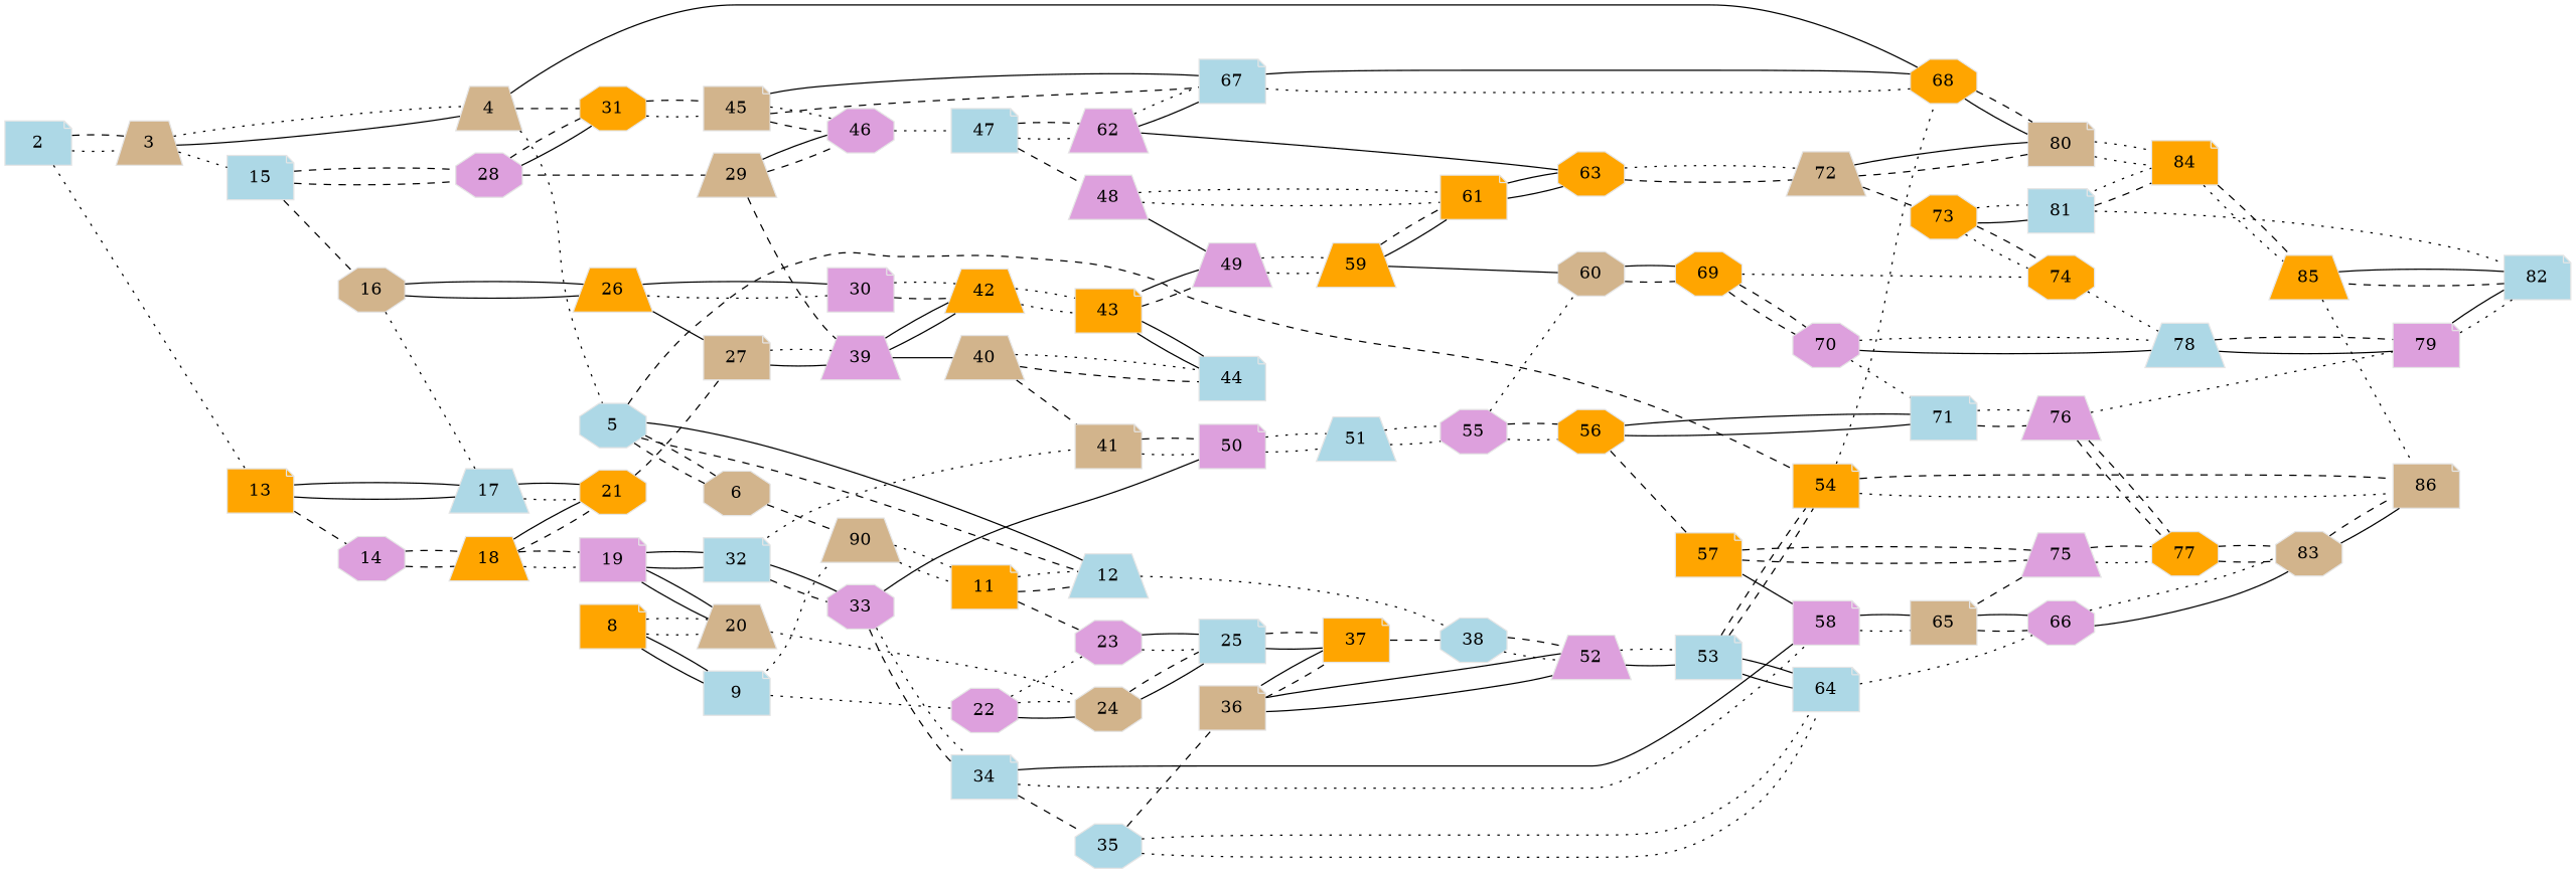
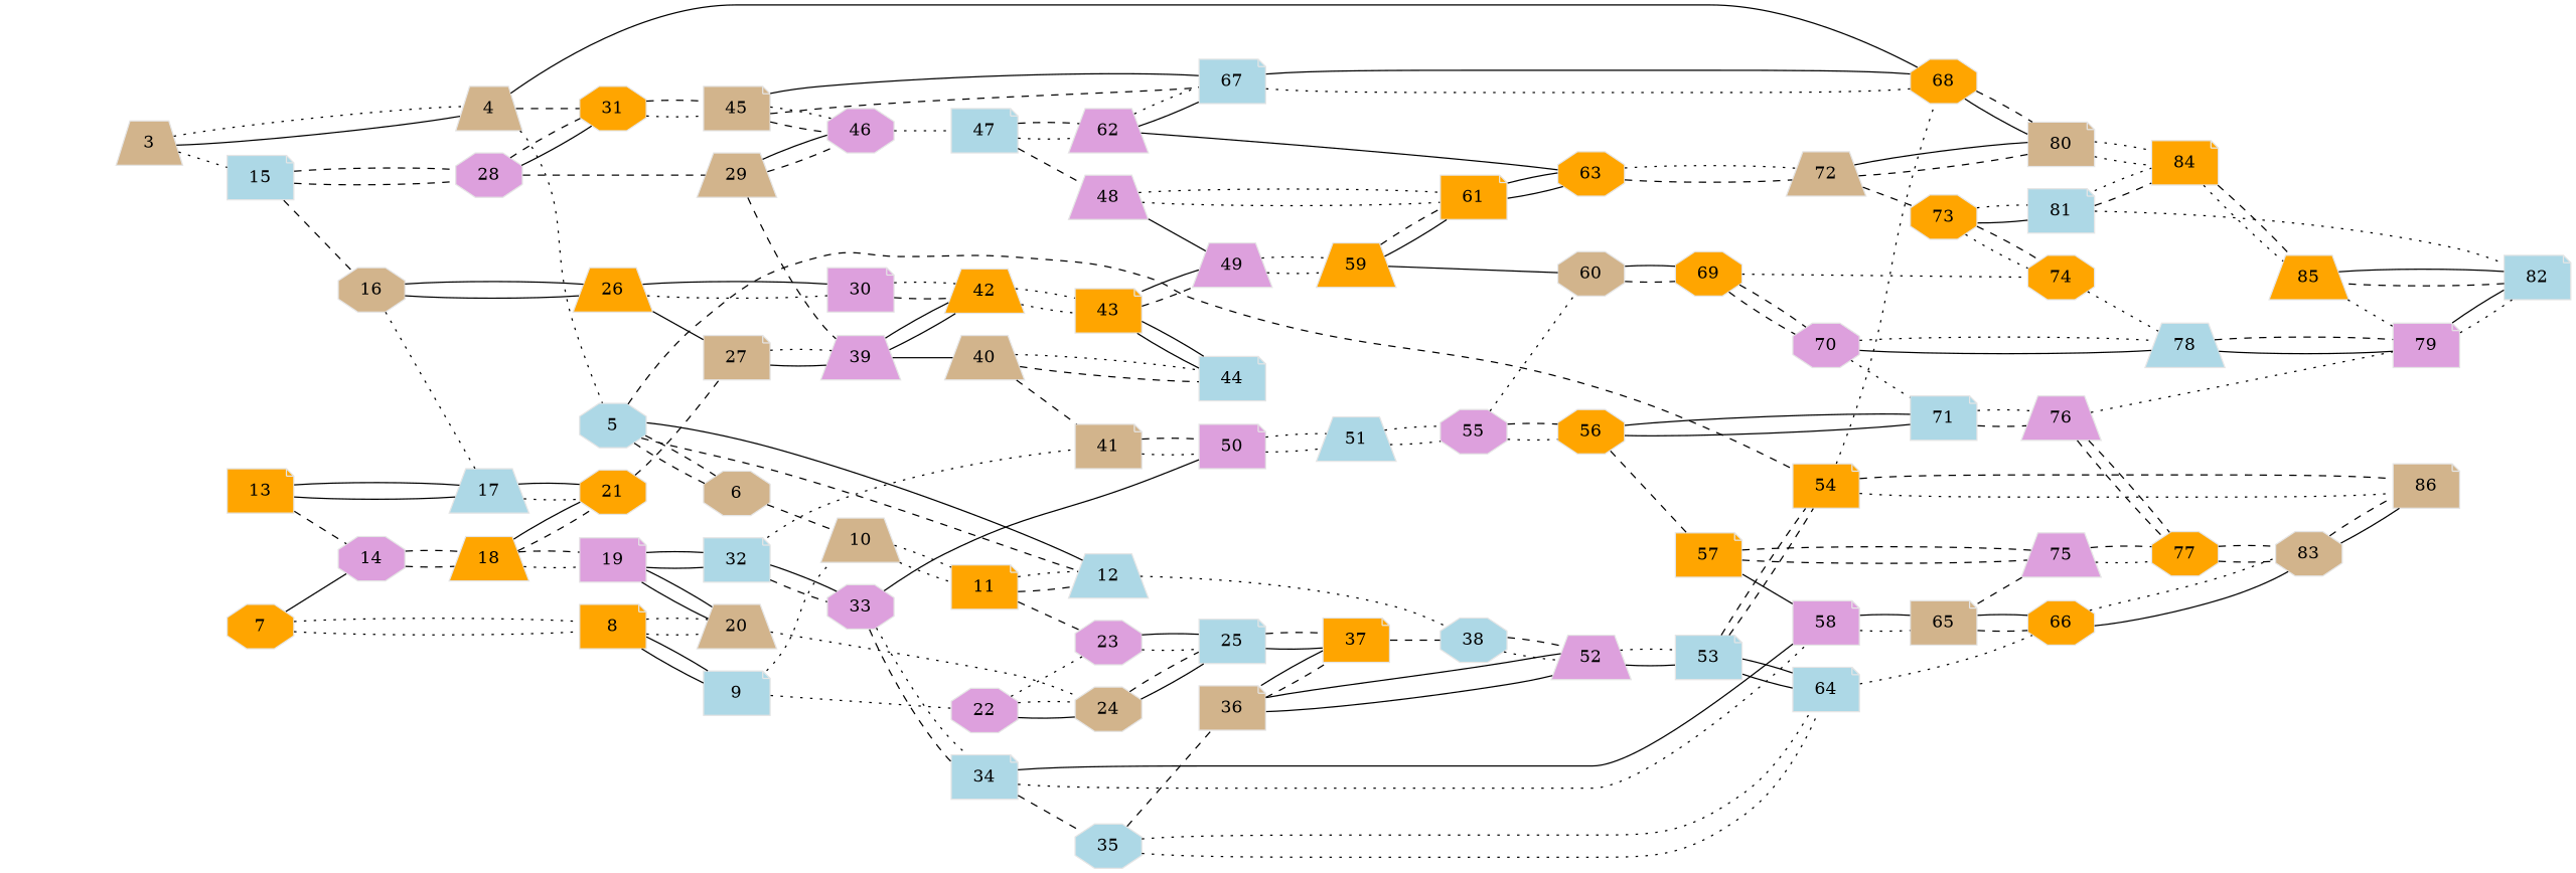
  graph {
    rankdir=LR
    node [color=gray90 fillcolor=orange shape=note style=filled]
    edge [style=dotted]
-   2 [fillcolor=lightblue]
    3 [fillcolor=tan shape=trapezium]
    13
+   7 [shape=octagon]
    8
    14 [fillcolor=plum shape=octagon]
    4 [fillcolor=tan shape=trapezium]
    15 [fillcolor=lightblue]
    17 [fillcolor=lightblue shape=trapezium]
    5 [fillcolor=lightblue shape=octagon]
    31 [shape=octagon]
    68 [shape=octagon]
    16 [fillcolor=tan shape=octagon]
    28 [fillcolor=plum shape=octagon]
    6 [fillcolor=tan shape=octagon]
    12 [fillcolor=lightblue shape=trapezium]
    54
    45 [fillcolor=tan]
    80 [fillcolor=tan]
-   10 [fillcolor=tan shape=trapezium label=90]
+   10 [fillcolor=tan shape=trapezium]
    38 [fillcolor=lightblue shape=octagon]
    86 [fillcolor=tan]
    11
    9 [fillcolor=lightblue]
    20 [fillcolor=tan shape=trapezium]
    18 [shape=trapezium]
    22 [fillcolor=plum shape=octagon]
    24 [fillcolor=tan shape=octagon]
    23 [fillcolor=plum shape=octagon]
    25 [fillcolor=lightblue]
    52 [fillcolor=plum shape=trapezium]
    21 [shape=octagon]
    19 [fillcolor=plum]
    26 [shape=trapezium]
    29 [fillcolor=tan shape=trapezium]
    27 [fillcolor=tan]
    30 [fillcolor=plum]
    32 [fillcolor=lightblue]
    33 [fillcolor=plum shape=octagon]
    41 [fillcolor=tan]
    39 [fillcolor=plum shape=trapezium]
    37
    42 [shape=trapezium]
    40 [fillcolor=tan shape=trapezium]
    46 [fillcolor=plum shape=octagon]
    47 [fillcolor=lightblue]
    43
    67 [fillcolor=lightblue]
    34 [fillcolor=lightblue]
    50 [fillcolor=plum]
    35 [fillcolor=lightblue shape=octagon]
    58 [fillcolor=plum]
    51 [fillcolor=lightblue shape=trapezium]
    36 [fillcolor=tan]
    64 [fillcolor=lightblue]
    65 [fillcolor=tan]
-   66 [fillcolor=plum shape=octagon]
+   66 [shape=octagon]
    53 [fillcolor=lightblue]
    44 [fillcolor=lightblue]
    49 [fillcolor=plum shape=trapezium]
    59 [shape=trapezium]
    55 [fillcolor=plum shape=octagon]
    48 [fillcolor=plum shape=trapezium]
    62 [fillcolor=plum shape=trapezium]
    61
    63 [shape=octagon]
    60 [fillcolor=tan shape=octagon]
    56 [shape=octagon]
    57
    71 [fillcolor=lightblue]
    69 [shape=octagon]
    75 [fillcolor=plum shape=trapezium]
    76 [fillcolor=plum shape=trapezium]
    77 [shape=octagon]
    70 [fillcolor=plum shape=octagon]
    74 [shape=octagon]
    72 [fillcolor=tan shape=trapezium]
    73 [shape=octagon]
    83 [fillcolor=tan shape=octagon]
    84
    78 [fillcolor=lightblue shape=trapezium]
    79 [fillcolor=plum]
    81 [fillcolor=lightblue]
    82 [fillcolor=lightblue]
    85 [shape=trapezium]
-   2 -- 3
-   2 -- 3 [style=dashed]
-   2 -- 13
    3 -- 4 [style=solid]
    3 -- 4
    3 -- 15
    13 -- 14 [style=dashed]
    13 -- 17 [style=solid]
    13 -- 17 [style=solid]
+   7 -- 8
+   7 -- 8
+   7 -- 14 [style=solid]
    8 -- 9 [style=solid]
    8 -- 9 [style=solid]
    8 -- 20
    8 -- 20
    14 -- 18 [style=dashed]
    14 -- 18 [style=dashed]
    4 -- 5
    4 -- 31 [style=dashed]
    4 -- 68 [style=solid]
    15 -- 16 [style=dashed]
    15 -- 28 [style=dashed]
    15 -- 28 [style=dashed]
    17 -- 21
    17 -- 21 [style=solid]
    5 -- 6 [style=dashed]
    5 -- 6 [style=dashed]
    5 -- 12 [style=dashed]
    5 -- 12 [style=solid]
    5 -- 54 [style=dashed]
    31 -- 45
    31 -- 45 [style=dashed]
    68 -- 80 [style=solid]
    68 -- 80 [style=dashed]
    16 -- 17
    16 -- 26 [style=solid]
    16 -- 26 [style=solid]
    28 -- 31 [style=solid]
    28 -- 31 [style=dashed]
    28 -- 29 [style=dashed]
    6 -- 10 [style=dashed]
    12 -- 38
    54 -- 68
    54 -- 86
    54 -- 86 [style=dashed]
    45 -- 46 [style=dashed]
    45 -- 46
    45 -- 67 [style=dashed]
    45 -- 67 [style=solid]
    80 -- 84
    80 -- 84
    10 -- 11
    10 -- 11
    38 -- 52
    38 -- 52 [style=dashed]
    11 -- 12 [style=dashed]
    11 -- 12
    11 -- 23 [style=dashed]
    9 -- 10
    9 -- 22
    20 -- 24
    18 -- 21 [style=dashed]
    18 -- 21 [style=solid]
    18 -- 19
    18 -- 19 [style=dashed]
    22 -- 24 [style=solid]
    22 -- 24
    22 -- 23
    24 -- 25 [style=solid]
    24 -- 25 [style=dashed]
    23 -- 25
    23 -- 25 [style=solid]
    25 -- 37 [style=solid]
    25 -- 37 [style=dashed]
    52 -- 53 [style=solid]
    52 -- 53
    21 -- 27 [style=dashed]
    19 -- 20 [style=solid]
    19 -- 20 [style=solid]
    19 -- 32 [style=solid]
    19 -- 32 [style=solid]
    26 -- 27 [style=solid]
    26 -- 30
    26 -- 30 [style=solid]
    29 -- 39 [style=dashed]
    29 -- 46 [style=dashed]
    29 -- 46 [style=solid]
    27 -- 39 [style=solid]
    27 -- 39
    30 -- 42 [style=dashed]
    30 -- 42
    32 -- 33 [style=dashed]
    32 -- 33 [style=solid]
    32 -- 41
    33 -- 34 [style=dashed]
    33 -- 34
    33 -- 50 [style=solid]
    41 -- 50
    41 -- 50 [style=dashed]
    39 -- 42 [style=solid]
    39 -- 42 [style=solid]
    39 -- 40 [style=solid]
    37 -- 38 [style=dashed]
    42 -- 43
    42 -- 43
    40 -- 41 [style=dashed]
    40 -- 44 [style=dashed]
    40 -- 44
    46 -- 47
    47 -- 48 [style=dashed]
    47 -- 62
    47 -- 62 [style=dashed]
    43 -- 44 [style=solid]
    43 -- 44 [style=solid]
    43 -- 49 [style=dashed]
    43 -- 49 [style=solid]
    67 -- 68
    67 -- 68 [style=solid]
    34 -- 35 [style=dashed]
    34 -- 58
    34 -- 58 [style=solid]
    50 -- 51
    50 -- 51
    35 -- 36 [style=dashed]
    35 -- 64
    35 -- 64
    58 -- 65
    58 -- 65 [style=solid]
    51 -- 55
    51 -- 55
    36 -- 52 [style=solid]
    36 -- 52 [style=solid]
    36 -- 37 [style=dashed]
    36 -- 37 [style=solid]
    64 -- 66
    65 -- 66 [style=dashed]
    65 -- 66 [style=solid]
    65 -- 75 [style=dashed]
    66 -- 83 [style=solid]
    66 -- 83
    53 -- 54 [style=dashed]
    53 -- 54 [style=dashed]
    53 -- 64 [style=solid]
    53 -- 64 [style=solid]
    49 -- 59
    49 -- 59
    59 -- 61 [style=solid]
    59 -- 61 [style=dashed]
    59 -- 60 [style=solid]
    55 -- 60
    55 -- 56
    55 -- 56 [style=dashed]
    48 -- 49 [style=solid]
    48 -- 61
    48 -- 61
    62 -- 67 [style=solid]
    62 -- 67
    62 -- 63 [style=solid]
    61 -- 63 [style=solid]
    61 -- 63 [style=solid]
    63 -- 72 [style=dashed]
    63 -- 72
    60 -- 69 [style=dashed]
    60 -- 69 [style=solid]
    56 -- 57 [style=dashed]
    56 -- 71 [style=solid]
    56 -- 71 [style=solid]
    57 -- 58 [style=solid]
    57 -- 75 [style=dashed]
    57 -- 75 [style=dashed]
    71 -- 76 [style=dashed]
    71 -- 76
    69 -- 70 [style=dashed]
    69 -- 70 [style=dashed]
    69 -- 74
    75 -- 77
    75 -- 77 [style=dashed]
    76 -- 77 [style=dashed]
    76 -- 77 [style=dashed]
    76 -- 79
    77 -- 83 [style=dashed]
    77 -- 83 [style=dashed]
    70 -- 71
    70 -- 78 [style=solid]
    70 -- 78
    74 -- 78
    72 -- 80 [style=dashed]
    72 -- 80 [style=solid]
    72 -- 73 [style=dashed]
    73 -- 74
    73 -- 74 [style=dashed]
    73 -- 81 [style=solid]
    73 -- 81
    83 -- 86 [style=solid]
    83 -- 86 [style=dashed]
    84 -- 85
    84 -- 85 [style=dashed]
    78 -- 79 [style=solid]
    78 -- 79 [style=dashed]
    79 -- 82
    79 -- 82 [style=solid]
    81 -- 84 [style=dashed]
    81 -- 84
    81 -- 82
    82 -- 85 [style=dashed]
    82 -- 85 [style=solid]
-   85 -- 86
+   85 -- 79
  }
